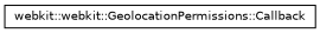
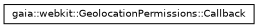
  digraph {
    rankdir=LR
-   n1 [color=black fillcolor=white fontname=Helvetica fontsize=10 height=0.2 label="webkit::webkit::GeolocationPermissions::Callback" shape=record style=filled width=0.4]
+   n1 [color=black fillcolor=white fontname=Helvetica fontsize=10 height=0.2 label="gaia::webkit::GeolocationPermissions::Callback" shape=record style=filled width=0.4]
  }
